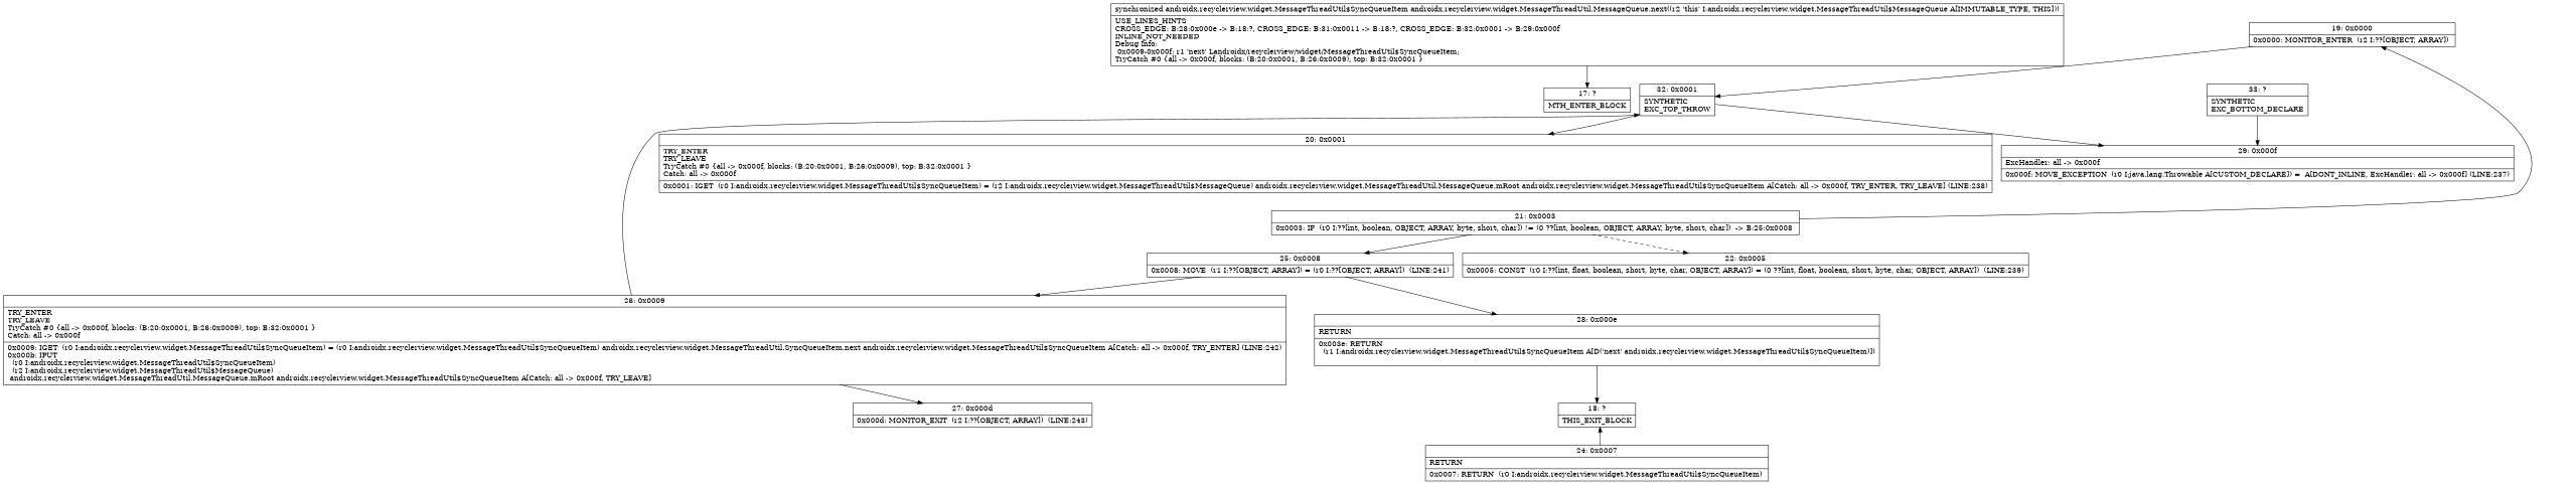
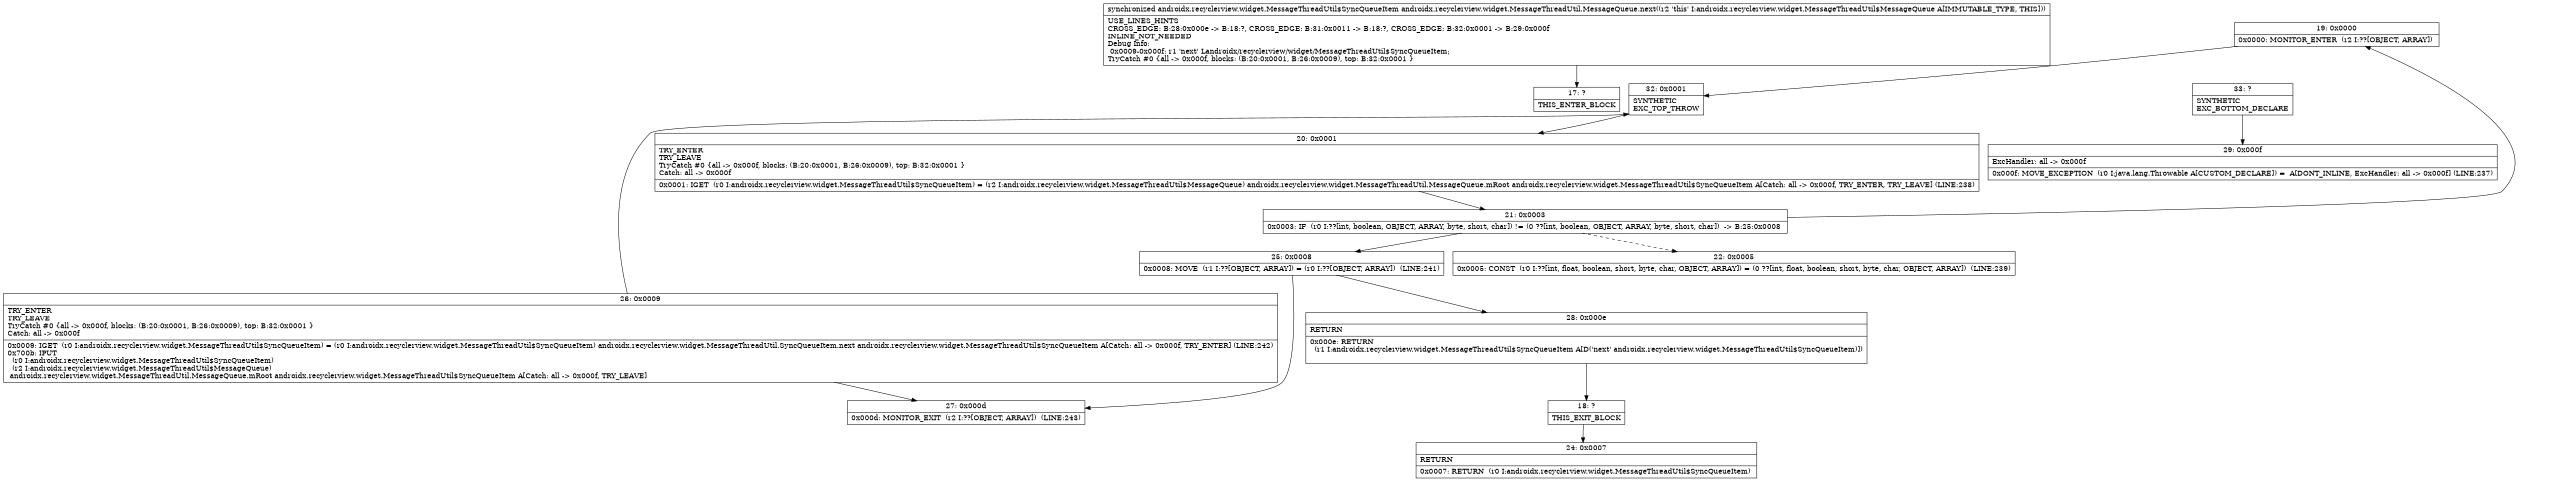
  digraph {
    node [shape=record]
-   n1 [label="{17\:\ ?|MTH_ENTER_BLOCK\l}"]
+   n1 [label="{17\:\ ?|THIS_ENTER_BLOCK\l}"]
    n2 [label="{19\:\ 0x0000|0x0000: MONITOR_ENTER  (r2 I:??[OBJECT, ARRAY]) \l}"]
    n3 [label="{32\:\ 0x0001|SYNTHETIC\lEXC_TOP_THROW\l}"]
    n4 [label="{20\:\ 0x0001|TRY_ENTER\lTRY_LEAVE\lTryCatch #0 \{all \-\> 0x000f, blocks: (B:20:0x0001, B:26:0x0009), top: B:32:0x0001 \}\lCatch: all \-\> 0x000f\l|0x0001: IGET  (r0 I:androidx.recyclerview.widget.MessageThreadUtil$SyncQueueItem) = (r2 I:androidx.recyclerview.widget.MessageThreadUtil$MessageQueue) androidx.recyclerview.widget.MessageThreadUtil.MessageQueue.mRoot androidx.recyclerview.widget.MessageThreadUtil$SyncQueueItem A[Catch: all \-\> 0x000f, TRY_ENTER, TRY_LEAVE] (LINE:238)\l}"]
    n5 [label="{29\:\ 0x000f|ExcHandler: all \-\> 0x000f\l|0x000f: MOVE_EXCEPTION  (r0 I:java.lang.Throwable A[CUSTOM_DECLARE]) =  A[DONT_INLINE, ExcHandler: all \-\> 0x000f] (LINE:237)\l}"]
    n6 [label="{21\:\ 0x0003|0x0003: IF  (r0 I:??[int, boolean, OBJECT, ARRAY, byte, short, char]) != (0 ??[int, boolean, OBJECT, ARRAY, byte, short, char])  \-\> B:25:0x0008 \l}"]
    n7 [label="{22\:\ 0x0005|0x0005: CONST  (r0 I:??[int, float, boolean, short, byte, char, OBJECT, ARRAY]) = (0 ??[int, float, boolean, short, byte, char, OBJECT, ARRAY])  (LINE:239)\l}"]
    n8 [label="{25\:\ 0x0008|0x0008: MOVE  (r1 I:??[OBJECT, ARRAY]) = (r0 I:??[OBJECT, ARRAY])  (LINE:241)\l}"]
-   n9 [label="{26\:\ 0x0009|TRY_ENTER\lTRY_LEAVE\lTryCatch #0 \{all \-\> 0x000f, blocks: (B:20:0x0001, B:26:0x0009), top: B:32:0x0001 \}\lCatch: all \-\> 0x000f\l|0x0009: IGET  (r0 I:androidx.recyclerview.widget.MessageThreadUtil$SyncQueueItem) = (r0 I:androidx.recyclerview.widget.MessageThreadUtil$SyncQueueItem) androidx.recyclerview.widget.MessageThreadUtil.SyncQueueItem.next androidx.recyclerview.widget.MessageThreadUtil$SyncQueueItem A[Catch: all \-\> 0x000f, TRY_ENTER] (LINE:242)\l0x000b: IPUT  \l  (r0 I:androidx.recyclerview.widget.MessageThreadUtil$SyncQueueItem)\l  (r2 I:androidx.recyclerview.widget.MessageThreadUtil$MessageQueue)\l androidx.recyclerview.widget.MessageThreadUtil.MessageQueue.mRoot androidx.recyclerview.widget.MessageThreadUtil$SyncQueueItem A[Catch: all \-\> 0x000f, TRY_LEAVE]\l}"]
-   n10 [label="{28\:\ 0x000e|RETURN\l|0x003e: RETURN  \l  (r1 I:androidx.recyclerview.widget.MessageThreadUtil$SyncQueueItem A[D('next' androidx.recyclerview.widget.MessageThreadUtil$SyncQueueItem)])\l \l}"]
+   n9 [label="{26\:\ 0x0009|TRY_ENTER\lTRY_LEAVE\lTryCatch #0 \{all \-\> 0x000f, blocks: (B:20:0x0001, B:26:0x0009), top: B:32:0x0001 \}\lCatch: all \-\> 0x000f\l|0x0009: IGET  (r0 I:androidx.recyclerview.widget.MessageThreadUtil$SyncQueueItem) = (r0 I:androidx.recyclerview.widget.MessageThreadUtil$SyncQueueItem) androidx.recyclerview.widget.MessageThreadUtil.SyncQueueItem.next androidx.recyclerview.widget.MessageThreadUtil$SyncQueueItem A[Catch: all \-\> 0x000f, TRY_ENTER] (LINE:242)\l0x700b: IPUT  \l  (r0 I:androidx.recyclerview.widget.MessageThreadUtil$SyncQueueItem)\l  (r2 I:androidx.recyclerview.widget.MessageThreadUtil$MessageQueue)\l androidx.recyclerview.widget.MessageThreadUtil.MessageQueue.mRoot androidx.recyclerview.widget.MessageThreadUtil$SyncQueueItem A[Catch: all \-\> 0x000f, TRY_LEAVE]\l}"]
+   n10 [label="{28\:\ 0x000e|RETURN\l|0x000e: RETURN  \l  (r1 I:androidx.recyclerview.widget.MessageThreadUtil$SyncQueueItem A[D('next' androidx.recyclerview.widget.MessageThreadUtil$SyncQueueItem)])\l \l}"]
    n11 [label="{24\:\ 0x0007|RETURN\l|0x0007: RETURN  (r0 I:androidx.recyclerview.widget.MessageThreadUtil$SyncQueueItem) \l}"]
    n12 [label="{18\:\ ?|THIS_EXIT_BLOCK\l}"]
    n13 [label="{27\:\ 0x000d|0x000d: MONITOR_EXIT  (r2 I:??[OBJECT, ARRAY])  (LINE:243)\l}"]
    n14 [label="{33\:\ ?|SYNTHETIC\lEXC_BOTTOM_DECLARE\l}"]
    n15 [label="{synchronized androidx.recyclerview.widget.MessageThreadUtil$SyncQueueItem androidx.recyclerview.widget.MessageThreadUtil.MessageQueue.next((r2 'this' I:androidx.recyclerview.widget.MessageThreadUtil$MessageQueue A[IMMUTABLE_TYPE, THIS]))  | USE_LINES_HINTS\lCROSS_EDGE: B:28:0x000e \-\> B:18:?, CROSS_EDGE: B:31:0x0011 \-\> B:18:?, CROSS_EDGE: B:32:0x0001 \-\> B:29:0x000f\lINLINE_NOT_NEEDED\lDebug Info:\l  0x0009\-0x000f: r1 'next' Landroidx\/recyclerview\/widget\/MessageThreadUtil$SyncQueueItem;\lTryCatch #0 \{all \-\> 0x000f, blocks: (B:20:0x0001, B:26:0x0009), top: B:32:0x0001 \}\l}"]
    n2 -> n3
    n3 -> n4
-   n3 -> n5
+   n4 -> n6
    n6 -> n2
    n6 -> n7 [style=dashed]
    n6 -> n8
-   n8 -> n9
+   n8 -> n13
    n8 -> n10
    n9 -> n3
    n9 -> n13
    n10 -> n12
-   n11 -> n12
+   n12 -> n11
    n14 -> n5
    n15 -> n1
  }
